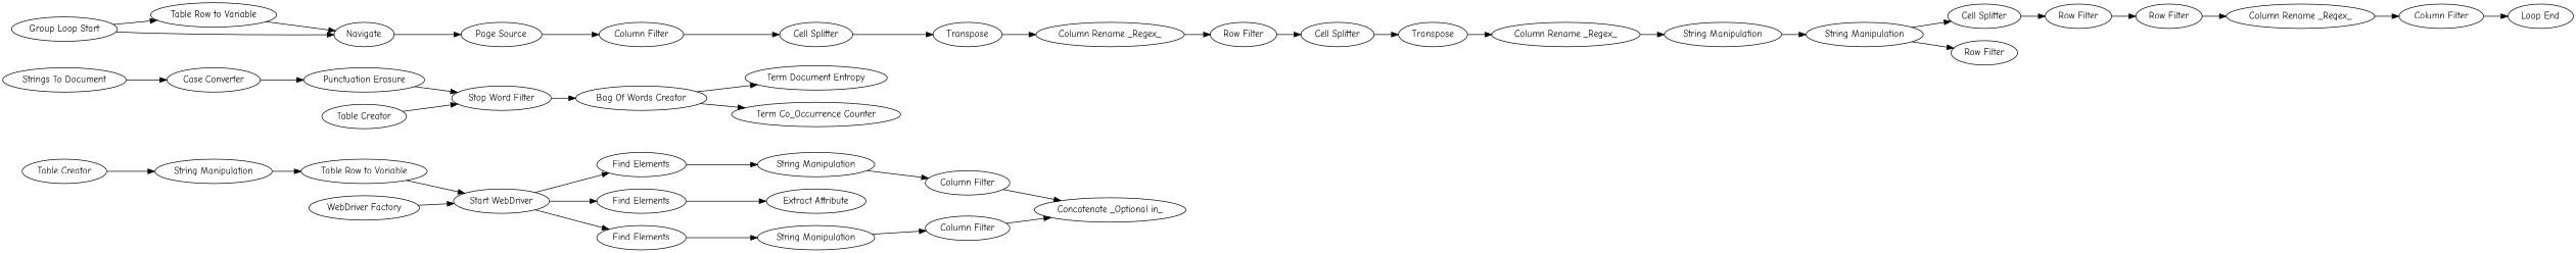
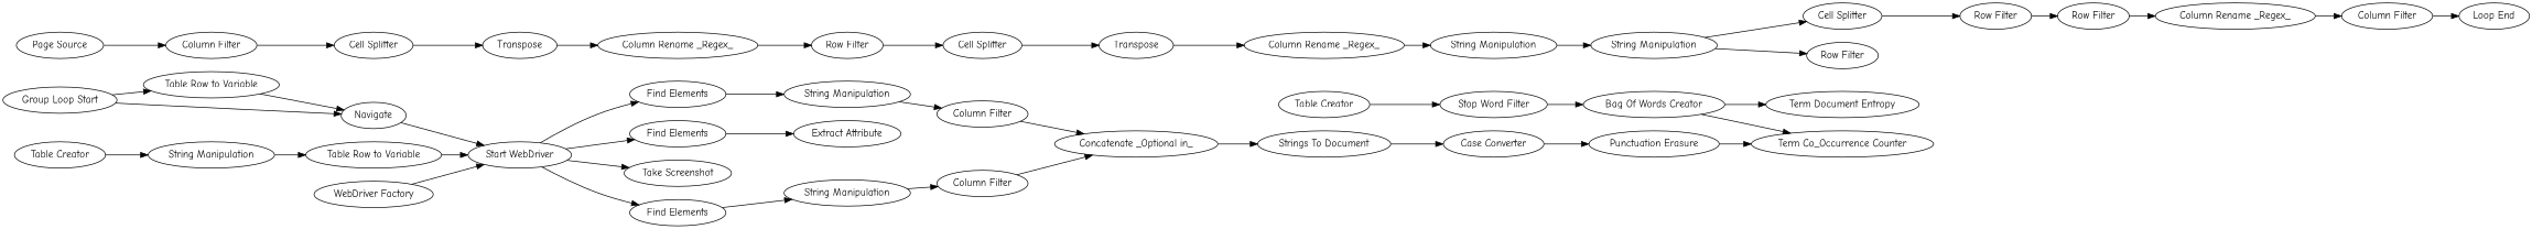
  digraph {
    fontname="Comic Neue"
    rankdir=LR
    node [fontname="Comic Neue"]
    edge [fontname="Comic Neue"]
    n1 [label="Find Elements"]
    n2 [label="String Manipulation"]
    n3 [label="Column Filter"]
    n4 [label="Concatenate _Optional in_"]
    n5 [label="Bag Of Words Creator"]
    n6 [label="Term Document Entropy"]
    n7 [label="Term Co_Occurrence Counter"]
    n8 [label="Punctuation Erasure"]
    n9 [label="Stop Word Filter"]
    n10 [label="Group Loop Start"]
    n11 [label="Table Row to Variable"]
    n12 [label=Navigate]
    n13 [label="Page Source"]
    n14 [label="String Manipulation"]
    n15 [label="String Manipulation"]
    n16 [label="Cell Splitter"]
    n17 [label="Row Filter"]
    n18 [label="Row Filter"]
    n19 [label="Row Filter"]
    n20 [label="Table Creator"]
    n21 [label="Find Elements"]
    n22 [label="Extract Attribute"]
    n23 [label="String Manipulation"]
    n24 [label="Column Filter"]
    n25 [label="Strings To Document"]
    n26 [label="Start WebDriver"]
+   n27 [label="Take Screenshot"]
    n28 [label="Find Elements"]
    n29 [label="Column Rename _Regex_"]
    n30 [label="Row Filter"]
    n31 [label="Cell Splitter"]
    n32 [label=Transpose]
    n33 [label="Column Rename _Regex_"]
    n34 [label="Column Filter"]
    n35 [label="Loop End"]
    n36 [label="Column Filter"]
    n37 [label="Cell Splitter"]
    n38 [label="Table Row to Variable"]
    n39 [label="Case Converter"]
    n40 [label="Column Rename _Regex_"]
    n41 [label=Transpose]
    n42 [label="WebDriver Factory"]
    n43 [label="Table Creator"]
    n44 [label="String Manipulation"]
    n1 -> n2
    n2 -> n3
    n3 -> n4
+   n4 -> n25
    n5 -> n6
    n5 -> n7
-   n8 -> n9
+   n8 -> n7
    n9 -> n5
    n10 -> n11
    n10 -> n12
    n11 -> n12
-   n12 -> n13
+   n12 -> n26
    n13 -> n36
    n14 -> n15
    n15 -> n16
    n15 -> n17
    n16 -> n18
    n18 -> n19
    n19 -> n33
    n20 -> n9
    n21 -> n22
    n23 -> n24
    n24 -> n4
    n25 -> n39
    n26 -> n1
    n26 -> n21
+   n26 -> n27
    n26 -> n28
    n28 -> n23
    n29 -> n30
    n30 -> n31
    n31 -> n32
    n32 -> n40
    n33 -> n34
    n34 -> n35
    n36 -> n37
    n37 -> n41
    n38 -> n26
    n39 -> n8
    n40 -> n14
    n41 -> n29
    n42 -> n26
    n43 -> n44
    n44 -> n38
  }
